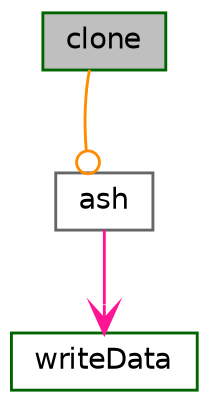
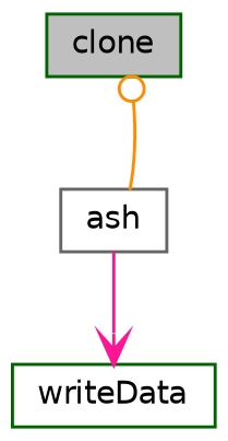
  digraph {
    rankdir=TB
    node [color=darkgreen fontname=Helvetica fontsize=10 shape=record]
    edge [fontname=Helvetica fontsize=10 labelfontname=Helvetica labelfontsize=10 style=solid]
    n1 [fillcolor=grey75 fontcolor=black height=0.2 label=clone style=filled width=0.4]
    n2 [color=gray40 height=0.2 label=ash width=0.4]
    n3 [height=0.2 label=writeData width=0.4]
-   n1 -> n2 [arrowhead=odot color=darkorange]
+   n2 -> n1 [arrowhead=odot color=darkorange]
    n2 -> n3 [arrowhead=vee color=deeppink]
  }
